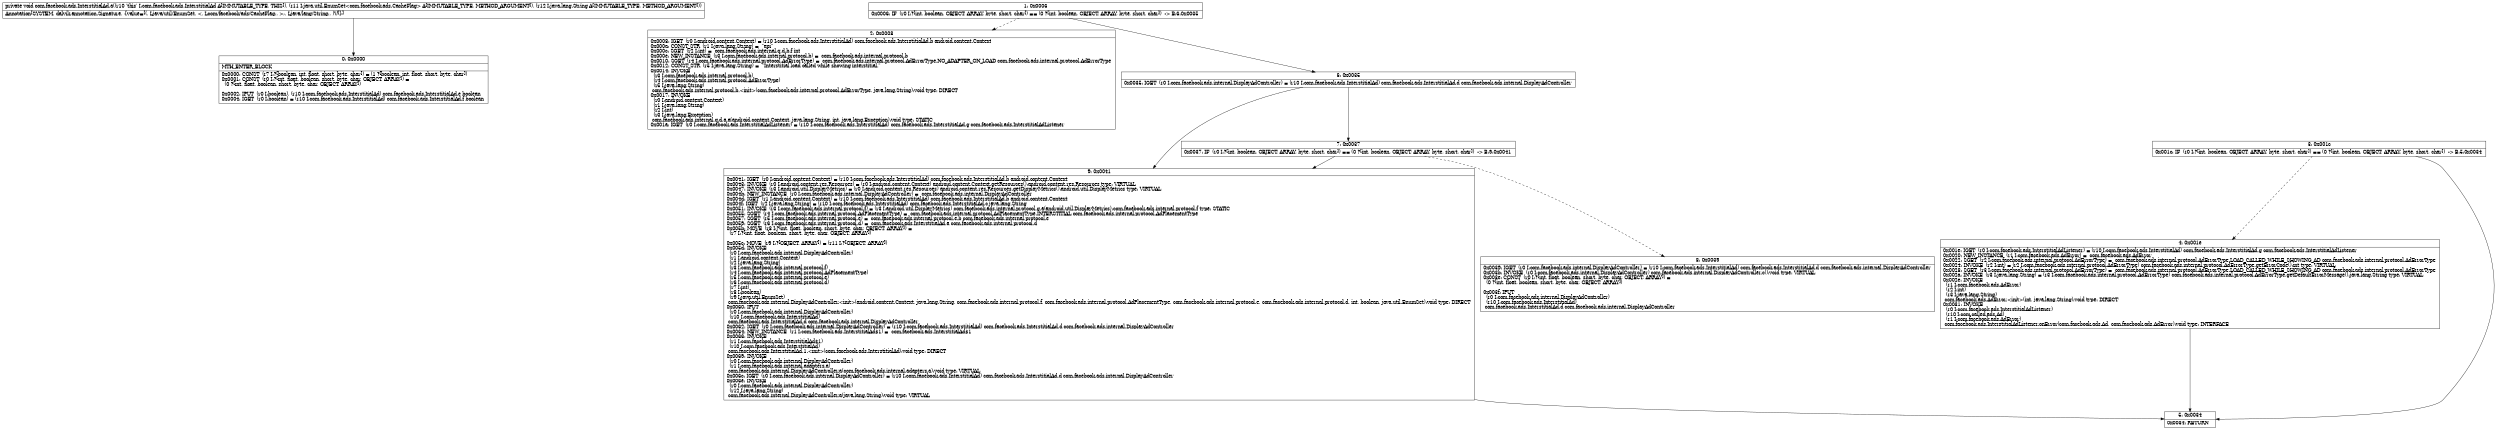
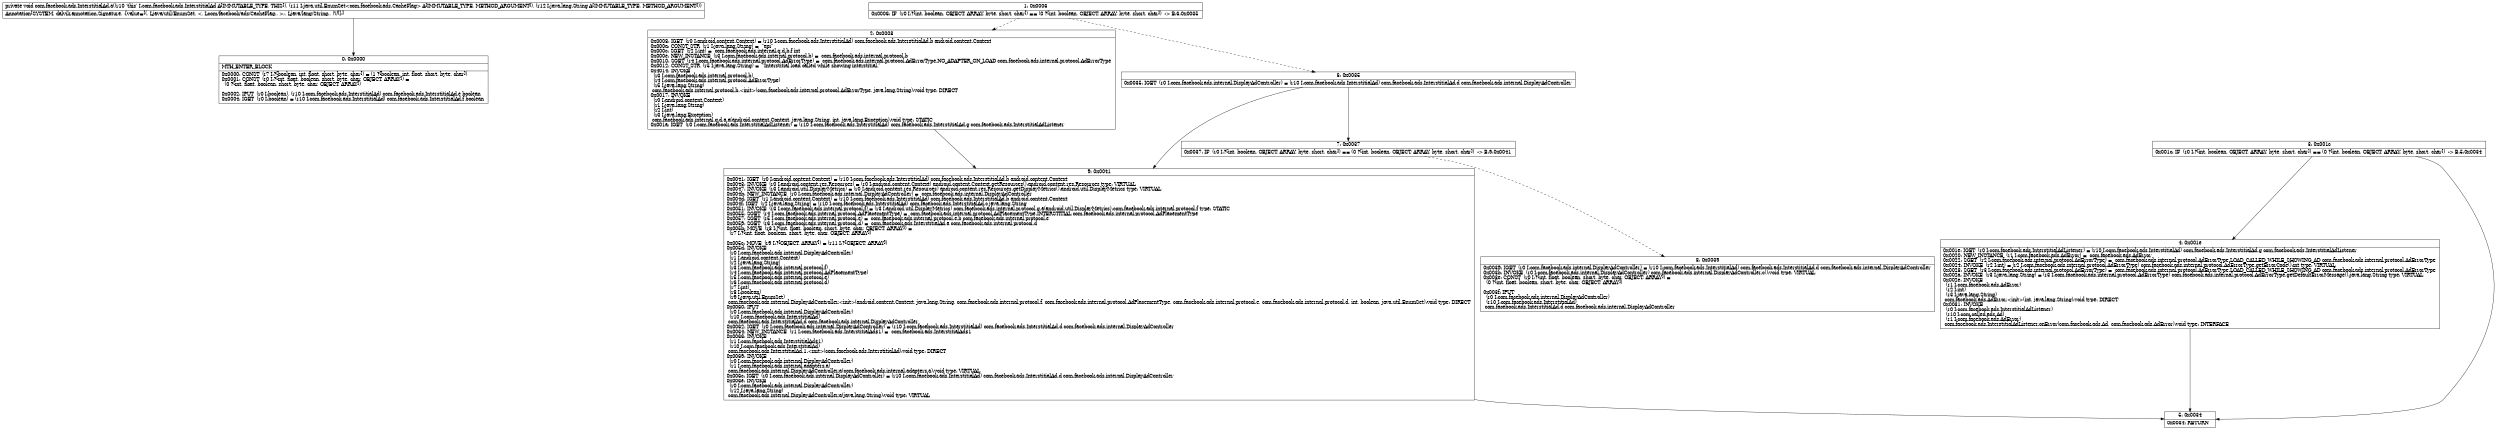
  digraph {
    node [shape=record]
    n1 [label="{0\:\ 0x0000|MTH_ENTER_BLOCK\l|0x0000: CONST  (r7 I:?[boolean, int, float, short, byte, char]) = (1 ?[boolean, int, float, short, byte, char]) \l0x0001: CONST  (r0 I:?[int, float, boolean, short, byte, char, OBJECT, ARRAY]) = \l  (0 ?[int, float, boolean, short, byte, char, OBJECT, ARRAY])\l \l0x0002: IPUT  (r0 I:boolean), (r10 I:com.facebook.ads.InterstitialAd) com.facebook.ads.InterstitialAd.e boolean \l0x0004: IGET  (r0 I:boolean) = (r10 I:com.facebook.ads.InterstitialAd) com.facebook.ads.InterstitialAd.f boolean \l}"]
    n2 [label="{1\:\ 0x0006|0x0006: IF  (r0 I:?[int, boolean, OBJECT, ARRAY, byte, short, char]) == (0 ?[int, boolean, OBJECT, ARRAY, byte, short, char])  \-\> B:6:0x0035 \l}"]
-   n3 [label="{2\:\ 0x0008|0x0008: IGET  (r0 I:android.content.Context) = (r10 I:com.facebook.ads.InterstitialAd) com.facebook.ads.InterstitialAd.b android.content.Context \l0x000a: CONST_STR  (r1 I:java.lang.String) =  \"api\" \l0x000c: SGET  (r2 I:int) =  com.facebook.ads.internal.q.d.b.f int \l0x000e: NEW_INSTANCE  (r3 I:com.facebook.ads.internal.protocol.b) =  com.facebook.ads.internal.protocol.b \l0x0010: SGET  (r4 I:com.facebook.ads.internal.protocol.AdErrorType) =  com.facebook.ads.internal.protocol.AdErrorType.NO_ADAPTER_ON_LOAD com.facebook.ads.internal.protocol.AdErrorType \l0x0012: CONST_STR  (r5 I:java.lang.String) =  \"Interstitial load called while showing interstitial.\" \l0x0014: INVOKE  \l  (r3 I:com.facebook.ads.internal.protocol.b)\l  (r4 I:com.facebook.ads.internal.protocol.AdErrorType)\l  (r5 I:java.lang.String)\l com.facebook.ads.internal.protocol.b.\<init\>(com.facebook.ads.internal.protocol.AdErrorType, java.lang.String):void type: DIRECT \l0x0017: INVOKE  \l  (r0 I:android.content.Context)\l  (r1 I:java.lang.String)\l  (r2 I:int)\l  (r3 I:java.lang.Exception)\l com.facebook.ads.internal.q.d.a.a(android.content.Context, java.lang.String, int, java.lang.Exception):void type: STATIC \l0x001a: IGET  (r0 I:com.facebook.ads.InterstitialAdListener) = (r10 I:com.facebook.ads.InterstitialAd) com.facebook.ads.InterstitialAd.g com.facebook.ads.InterstitialAdListener \l}"]
+   n3 [label="{2\:\ 0x0008|0x0008: IGET  (r0 I:android.content.Context) = (r10 I:com.facebook.ads.InterstitialAd) com.facebook.ads.InterstitialAd.b android.content.Context \l0x000a: CONST_STR  (r1 I:java.lang.String) =  \"api\" \l0x000c: SGET  (r2 I:int) =  com.facebook.ads.internal.q.d.b.f int \l0x000e: NEW_INSTANCE  (r3 I:com.facebook.ads.internal.protocol.b) =  com.facebook.ads.internal.protocol.b \l0x0010: SGET  (r4 I:com.facebook.ads.internal.protocol.AdErrorType) =  com.facebook.ads.internal.protocol.AdErrorType.NO_ADAPTER_ON_LOAD com.facebook.ads.internal.protocol.AdErrorType \l0x0012: CONST_STR  (r5 I:java.lang.String) =  \"Interstitial load called while showing interstitial.\" \l0x4014: INVOKE  \l  (r3 I:com.facebook.ads.internal.protocol.b)\l  (r4 I:com.facebook.ads.internal.protocol.AdErrorType)\l  (r5 I:java.lang.String)\l com.facebook.ads.internal.protocol.b.\<init\>(com.facebook.ads.internal.protocol.AdErrorType, java.lang.String):void type: DIRECT \l0x0017: INVOKE  \l  (r0 I:android.content.Context)\l  (r1 I:java.lang.String)\l  (r2 I:int)\l  (r3 I:java.lang.Exception)\l com.facebook.ads.internal.q.d.a.a(android.content.Context, java.lang.String, int, java.lang.Exception):void type: STATIC \l0x001a: IGET  (r0 I:com.facebook.ads.InterstitialAdListener) = (r10 I:com.facebook.ads.InterstitialAd) com.facebook.ads.InterstitialAd.g com.facebook.ads.InterstitialAdListener \l}"]
    n4 [label="{6\:\ 0x0035|0x0035: IGET  (r0 I:com.facebook.ads.internal.DisplayAdController) = (r10 I:com.facebook.ads.InterstitialAd) com.facebook.ads.InterstitialAd.d com.facebook.ads.internal.DisplayAdController \l}"]
    n5 [label="{7\:\ 0x0037|0x0037: IF  (r0 I:?[int, boolean, OBJECT, ARRAY, byte, short, char]) == (0 ?[int, boolean, OBJECT, ARRAY, byte, short, char])  \-\> B:9:0x0041 \l}"]
    n6 [label="{9\:\ 0x0041|0x0041: IGET  (r0 I:android.content.Context) = (r10 I:com.facebook.ads.InterstitialAd) com.facebook.ads.InterstitialAd.b android.content.Context \l0x0043: INVOKE  (r0 I:android.content.res.Resources) = (r0 I:android.content.Context) android.content.Context.getResources():android.content.res.Resources type: VIRTUAL \l0x0047: INVOKE  (r3 I:android.util.DisplayMetrics) = (r0 I:android.content.res.Resources) android.content.res.Resources.getDisplayMetrics():android.util.DisplayMetrics type: VIRTUAL \l0x004b: NEW_INSTANCE  (r0 I:com.facebook.ads.internal.DisplayAdController) =  com.facebook.ads.internal.DisplayAdController \l0x004d: IGET  (r1 I:android.content.Context) = (r10 I:com.facebook.ads.InterstitialAd) com.facebook.ads.InterstitialAd.b android.content.Context \l0x004f: IGET  (r2 I:java.lang.String) = (r10 I:com.facebook.ads.InterstitialAd) com.facebook.ads.InterstitialAd.c java.lang.String \l0x0051: INVOKE  (r3 I:com.facebook.ads.internal.protocol.f) = (r3 I:android.util.DisplayMetrics) com.facebook.ads.internal.protocol.g.a(android.util.DisplayMetrics):com.facebook.ads.internal.protocol.f type: STATIC \l0x0055: SGET  (r4 I:com.facebook.ads.internal.protocol.AdPlacementType) =  com.facebook.ads.internal.protocol.AdPlacementType.INTERSTITIAL com.facebook.ads.internal.protocol.AdPlacementType \l0x0057: SGET  (r5 I:com.facebook.ads.internal.protocol.e) =  com.facebook.ads.internal.protocol.e.b com.facebook.ads.internal.protocol.e \l0x0059: SGET  (r6 I:com.facebook.ads.internal.protocol.d) =  com.facebook.ads.InterstitialAd.a com.facebook.ads.internal.protocol.d \l0x005b: MOVE  (r8 I:?[int, float, boolean, short, byte, char, OBJECT, ARRAY]) = \l  (r7 I:?[int, float, boolean, short, byte, char, OBJECT, ARRAY])\l \l0x005c: MOVE  (r9 I:?[OBJECT, ARRAY]) = (r11 I:?[OBJECT, ARRAY]) \l0x005d: INVOKE  \l  (r0 I:com.facebook.ads.internal.DisplayAdController)\l  (r1 I:android.content.Context)\l  (r2 I:java.lang.String)\l  (r3 I:com.facebook.ads.internal.protocol.f)\l  (r4 I:com.facebook.ads.internal.protocol.AdPlacementType)\l  (r5 I:com.facebook.ads.internal.protocol.e)\l  (r6 I:com.facebook.ads.internal.protocol.d)\l  (r7 I:int)\l  (r8 I:boolean)\l  (r9 I:java.util.EnumSet)\l com.facebook.ads.internal.DisplayAdController.\<init\>(android.content.Context, java.lang.String, com.facebook.ads.internal.protocol.f, com.facebook.ads.internal.protocol.AdPlacementType, com.facebook.ads.internal.protocol.e, com.facebook.ads.internal.protocol.d, int, boolean, java.util.EnumSet):void type: DIRECT \l0x0060: IPUT  \l  (r0 I:com.facebook.ads.internal.DisplayAdController)\l  (r10 I:com.facebook.ads.InterstitialAd)\l com.facebook.ads.InterstitialAd.d com.facebook.ads.internal.DisplayAdController \l0x0062: IGET  (r0 I:com.facebook.ads.internal.DisplayAdController) = (r10 I:com.facebook.ads.InterstitialAd) com.facebook.ads.InterstitialAd.d com.facebook.ads.internal.DisplayAdController \l0x0064: NEW_INSTANCE  (r1 I:com.facebook.ads.InterstitialAd$1) =  com.facebook.ads.InterstitialAd$1 \l0x0066: INVOKE  \l  (r1 I:com.facebook.ads.InterstitialAd$1)\l  (r10 I:com.facebook.ads.InterstitialAd)\l com.facebook.ads.InterstitialAd.1.\<init\>(com.facebook.ads.InterstitialAd):void type: DIRECT \l0x0069: INVOKE  \l  (r0 I:com.facebook.ads.internal.DisplayAdController)\l  (r1 I:com.facebook.ads.internal.adapters.a)\l com.facebook.ads.internal.DisplayAdController.a(com.facebook.ads.internal.adapters.a):void type: VIRTUAL \l0x006c: IGET  (r0 I:com.facebook.ads.internal.DisplayAdController) = (r10 I:com.facebook.ads.InterstitialAd) com.facebook.ads.InterstitialAd.d com.facebook.ads.internal.DisplayAdController \l0x006e: INVOKE  \l  (r0 I:com.facebook.ads.internal.DisplayAdController)\l  (r12 I:java.lang.String)\l com.facebook.ads.internal.DisplayAdController.a(java.lang.String):void type: VIRTUAL \l}"]
    n7 [label="{3\:\ 0x001c|0x001c: IF  (r0 I:?[int, boolean, OBJECT, ARRAY, byte, short, char]) == (0 ?[int, boolean, OBJECT, ARRAY, byte, short, char])  \-\> B:5:0x0034 \l}"]
    n8 [label="{4\:\ 0x001e|0x001e: IGET  (r0 I:com.facebook.ads.InterstitialAdListener) = (r10 I:com.facebook.ads.InterstitialAd) com.facebook.ads.InterstitialAd.g com.facebook.ads.InterstitialAdListener \l0x0020: NEW_INSTANCE  (r1 I:com.facebook.ads.AdError) =  com.facebook.ads.AdError \l0x0022: SGET  (r2 I:com.facebook.ads.internal.protocol.AdErrorType) =  com.facebook.ads.internal.protocol.AdErrorType.LOAD_CALLED_WHILE_SHOWING_AD com.facebook.ads.internal.protocol.AdErrorType \l0x0024: INVOKE  (r2 I:int) = (r2 I:com.facebook.ads.internal.protocol.AdErrorType) com.facebook.ads.internal.protocol.AdErrorType.getErrorCode():int type: VIRTUAL \l0x0028: SGET  (r3 I:com.facebook.ads.internal.protocol.AdErrorType) =  com.facebook.ads.internal.protocol.AdErrorType.LOAD_CALLED_WHILE_SHOWING_AD com.facebook.ads.internal.protocol.AdErrorType \l0x002a: INVOKE  (r3 I:java.lang.String) = (r3 I:com.facebook.ads.internal.protocol.AdErrorType) com.facebook.ads.internal.protocol.AdErrorType.getDefaultErrorMessage():java.lang.String type: VIRTUAL \l0x002e: INVOKE  \l  (r1 I:com.facebook.ads.AdError)\l  (r2 I:int)\l  (r3 I:java.lang.String)\l com.facebook.ads.AdError.\<init\>(int, java.lang.String):void type: DIRECT \l0x0031: INVOKE  \l  (r0 I:com.facebook.ads.InterstitialAdListener)\l  (r10 I:com.called.ads.Ad)\l  (r1 I:com.facebook.ads.AdError)\l com.facebook.ads.InterstitialAdListener.onError(com.facebook.ads.Ad, com.facebook.ads.AdError):void type: INTERFACE \l}"]
    n9 [label="{5\:\ 0x0034|0x0034: RETURN   \l}"]
    n10 [label="{8\:\ 0x0039|0x0039: IGET  (r0 I:com.facebook.ads.internal.DisplayAdController) = (r10 I:com.facebook.ads.InterstitialAd) com.facebook.ads.InterstitialAd.d com.facebook.ads.internal.DisplayAdController \l0x003b: INVOKE  (r0 I:com.facebook.ads.internal.DisplayAdController) com.facebook.ads.internal.DisplayAdController.c():void type: VIRTUAL \l0x003e: CONST  (r0 I:?[int, float, boolean, short, byte, char, OBJECT, ARRAY]) = \l  (0 ?[int, float, boolean, short, byte, char, OBJECT, ARRAY])\l \l0x003f: IPUT  \l  (r0 I:com.facebook.ads.internal.DisplayAdController)\l  (r10 I:com.facebook.ads.InterstitialAd)\l com.facebook.ads.InterstitialAd.d com.facebook.ads.internal.DisplayAdController \l}"]
    n11 [label="{private void com.facebook.ads.InterstitialAd.a((r10 'this' I:com.facebook.ads.InterstitialAd A[IMMUTABLE_TYPE, THIS]), (r11 I:java.util.EnumSet\<com.facebook.ads.CacheFlag\> A[IMMUTABLE_TYPE, METHOD_ARGUMENT]), (r12 I:java.lang.String A[IMMUTABLE_TYPE, METHOD_ARGUMENT]))  | Annotation[SYSTEM, dalvik.annotation.Signature, \{value=[(, Ljava\/util\/EnumSet, \<, Lcom\/facebook\/ads\/CacheFlag;, \>;, Ljava\/lang\/String;, )V]\}]\l}"]
    n2 -> n3 [style=dashed]
-   n2 -> n4
+   n2 -> n4 [style=dashed]
    n4 -> n5
    n4 -> n6
-   n5 -> n6
+   n3 -> n6
    n5 -> n10 [style=dashed]
    n6 -> n9
-   n7 -> n8 [style=dashed]
+   n7 -> n8 [style=solid]
    n7 -> n9
    n8 -> n9
    n11 -> n1
  }
